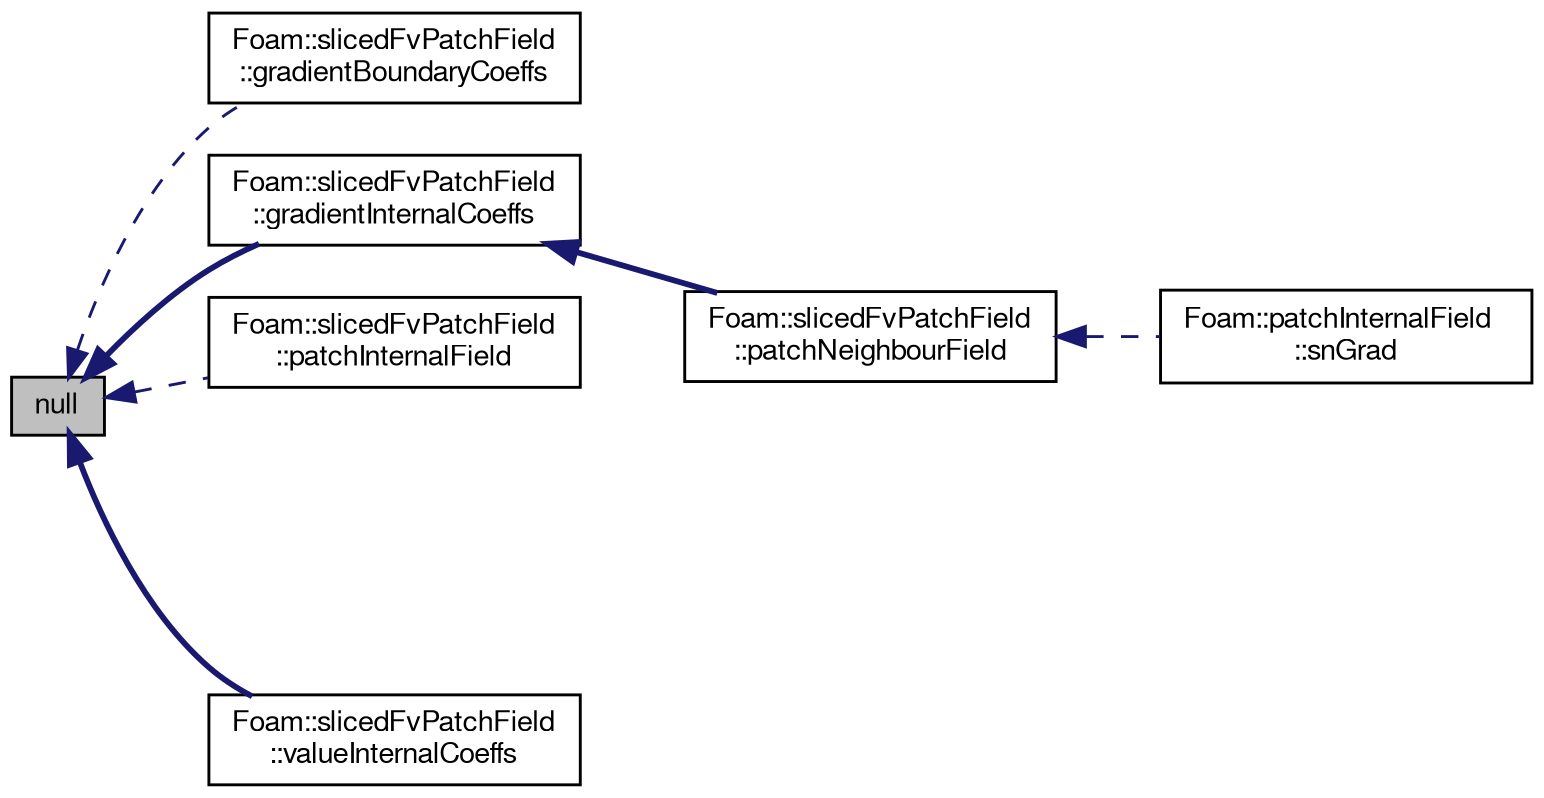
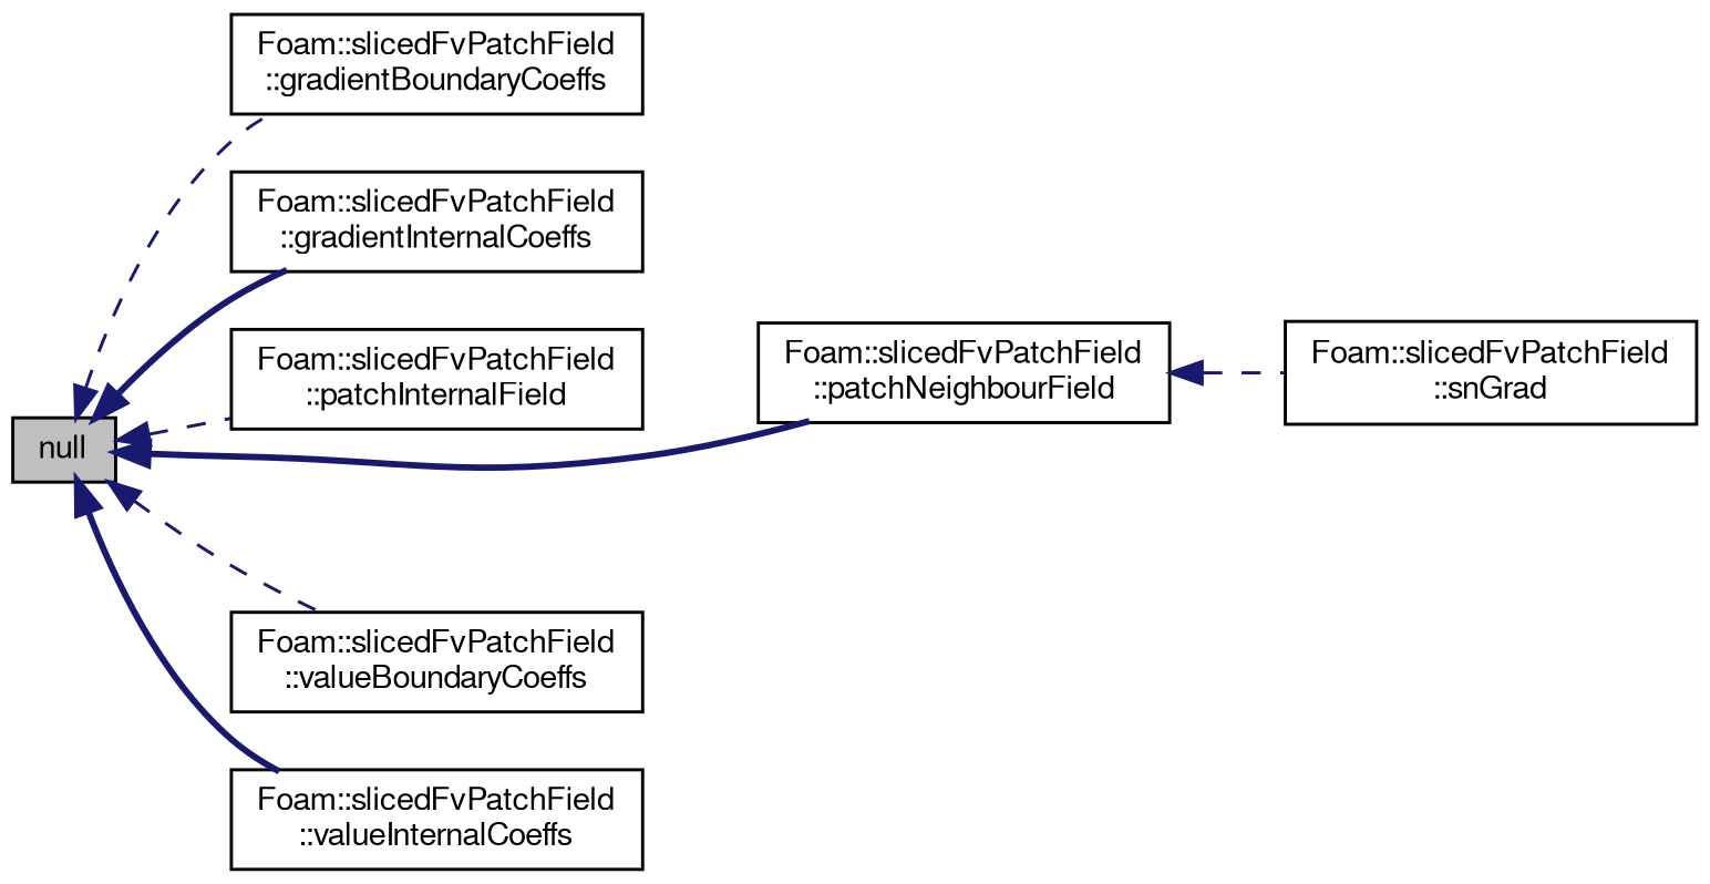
  digraph {
    rankdir=LR
    node [color=black fontname=FreeSans fontsize=10 shape=record]
    edge [color=midnightblue dir=back fontname=FreeSans fontsize=10 labelfontname=FreeSans labelfontsize=10 style=dashed]
    n1 [fillcolor=grey75 fontcolor=black height=0.2 label=null style=filled width=0.4]
    n2 [height=0.2 label="Foam::slicedFvPatchField\l::gradientBoundaryCoeffs" width=0.4]
    n3 [height=0.2 label="Foam::slicedFvPatchField\l::gradientInternalCoeffs" width=0.4]
    n4 [height=0.2 label="Foam::slicedFvPatchField\l::patchInternalField" width=0.4]
    n5 [height=0.2 label="Foam::slicedFvPatchField\l::patchNeighbourField" width=0.4]
+   n6 [height=0.2 label="Foam::slicedFvPatchField\l::valueBoundaryCoeffs" width=0.4]
    n7 [height=0.2 label="Foam::slicedFvPatchField\l::valueInternalCoeffs" width=0.4]
-   n8 [height=0.2 label="Foam::patchInternalField\l::snGrad" width=0.4]
+   n8 [height=0.2 label="Foam::slicedFvPatchField\l::snGrad" width=0.4]
    n1 -> n2
    n1 -> n3 [style=bold]
    n1 -> n4
-   n3 -> n5 [style=bold]
+   n1 -> n5 [style=bold]
+   n1 -> n6
    n1 -> n7 [style=bold]
    n5 -> n8
  }
